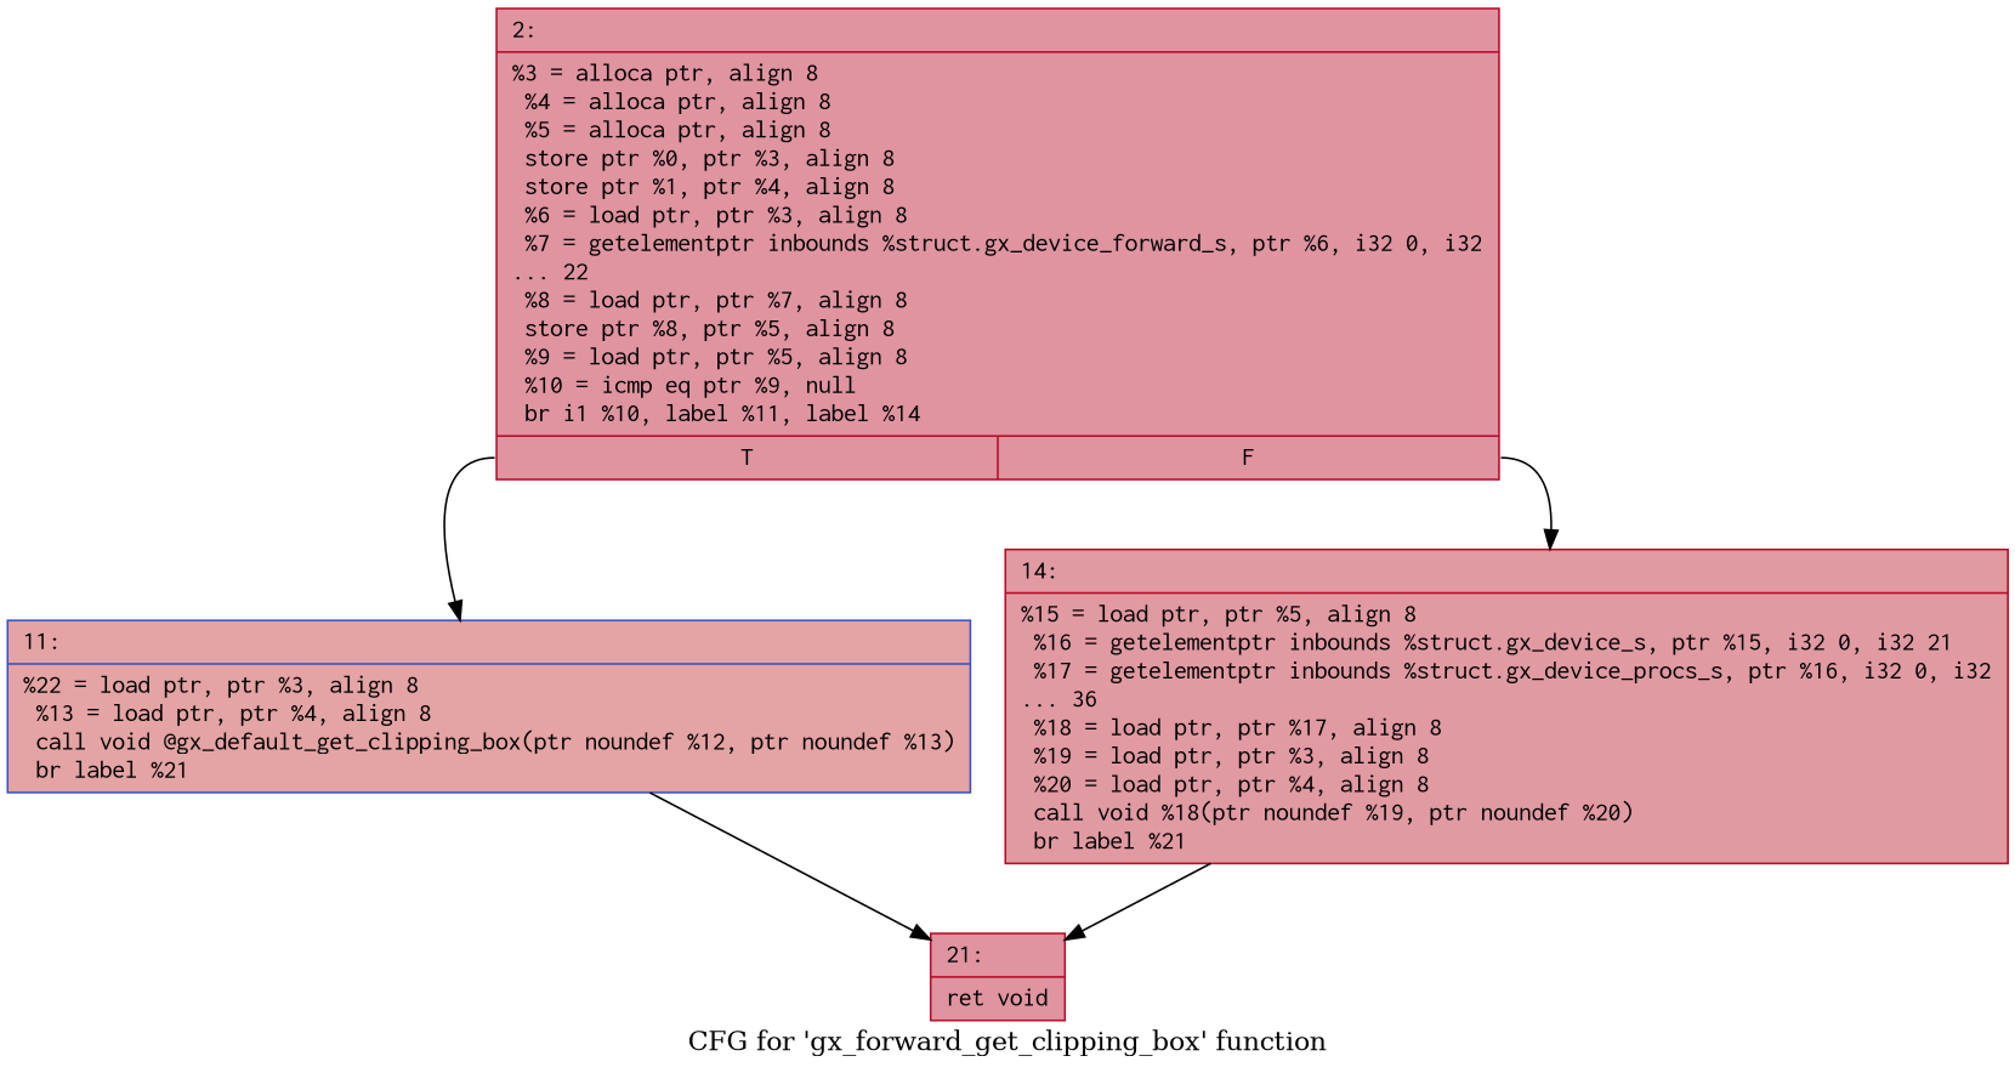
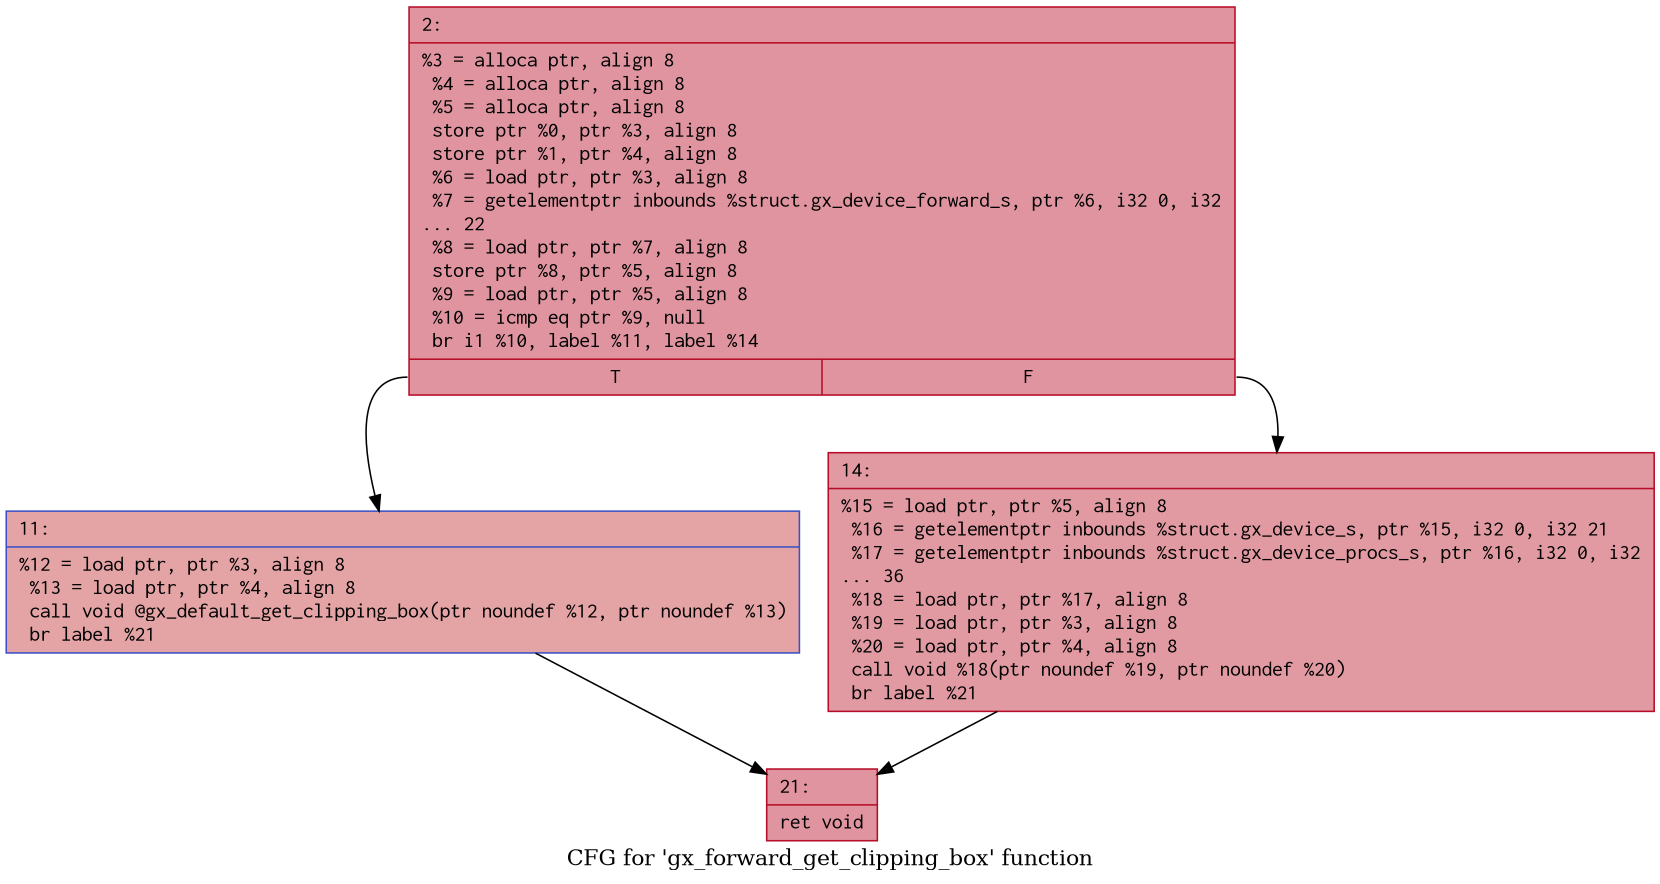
  digraph {
    label="CFG for 'gx_forward_get_clipping_box' function"
    node [color="#b70d28ff" fillcolor="#b70d2870" fontname=Courier shape=record style=filled]
    n1 [label="{2:\l|  %3 = alloca ptr, align 8\l  %4 = alloca ptr, align 8\l  %5 = alloca ptr, align 8\l  store ptr %0, ptr %3, align 8\l  store ptr %1, ptr %4, align 8\l  %6 = load ptr, ptr %3, align 8\l  %7 = getelementptr inbounds %struct.gx_device_forward_s, ptr %6, i32 0, i32\l... 22\l  %8 = load ptr, ptr %7, align 8\l  store ptr %8, ptr %5, align 8\l  %9 = load ptr, ptr %5, align 8\l  %10 = icmp eq ptr %9, null\l  br i1 %10, label %11, label %14\l|{<s0>T|<s1>F}}"]
-   n2 [color="#3d50c3ff" fillcolor="#c32e3170" label="{11:\l|  %22 = load ptr, ptr %3, align 8\l  %13 = load ptr, ptr %4, align 8\l  call void @gx_default_get_clipping_box(ptr noundef %12, ptr noundef %13)\l  br label %21\l}"]
+   n2 [color="#3d50c3ff" fillcolor="#c32e3170" label="{11:\l|  %12 = load ptr, ptr %3, align 8\l  %13 = load ptr, ptr %4, align 8\l  call void @gx_default_get_clipping_box(ptr noundef %12, ptr noundef %13)\l  br label %21\l}"]
    n3 [fillcolor="#bb1b2c70" label="{14:\l|  %15 = load ptr, ptr %5, align 8\l  %16 = getelementptr inbounds %struct.gx_device_s, ptr %15, i32 0, i32 21\l  %17 = getelementptr inbounds %struct.gx_device_procs_s, ptr %16, i32 0, i32\l... 36\l  %18 = load ptr, ptr %17, align 8\l  %19 = load ptr, ptr %3, align 8\l  %20 = load ptr, ptr %4, align 8\l  call void %18(ptr noundef %19, ptr noundef %20)\l  br label %21\l}"]
    n4 [label="{21:\l|  ret void\l}"]
    n1 -> n2 [tailport=s0]
    n1 -> n3 [tailport=s1]
    n2 -> n4
    n3 -> n4
  }
